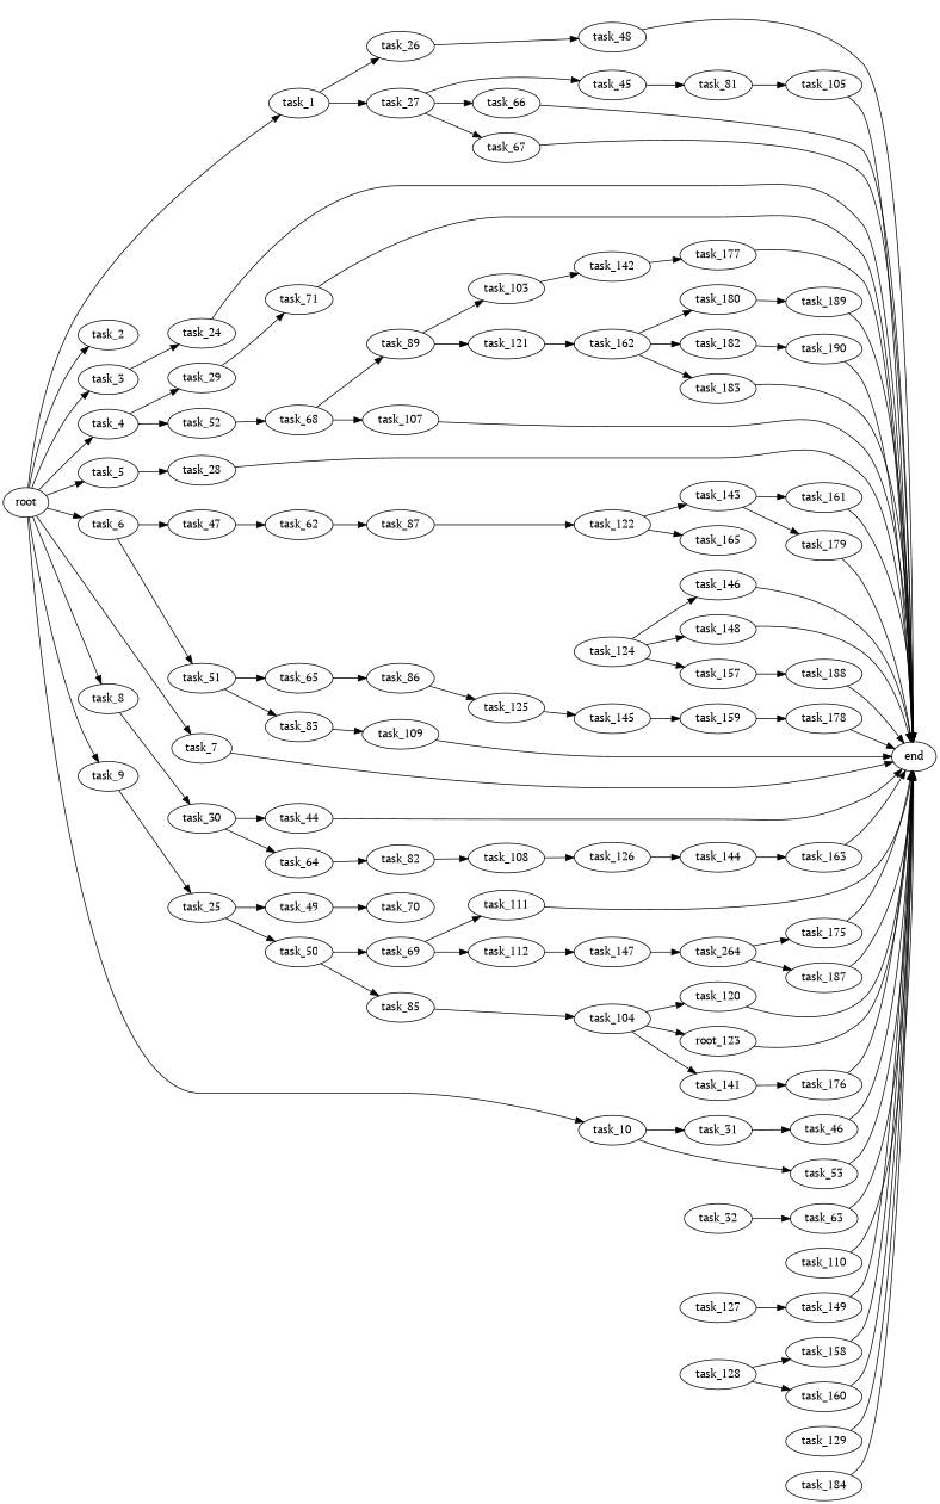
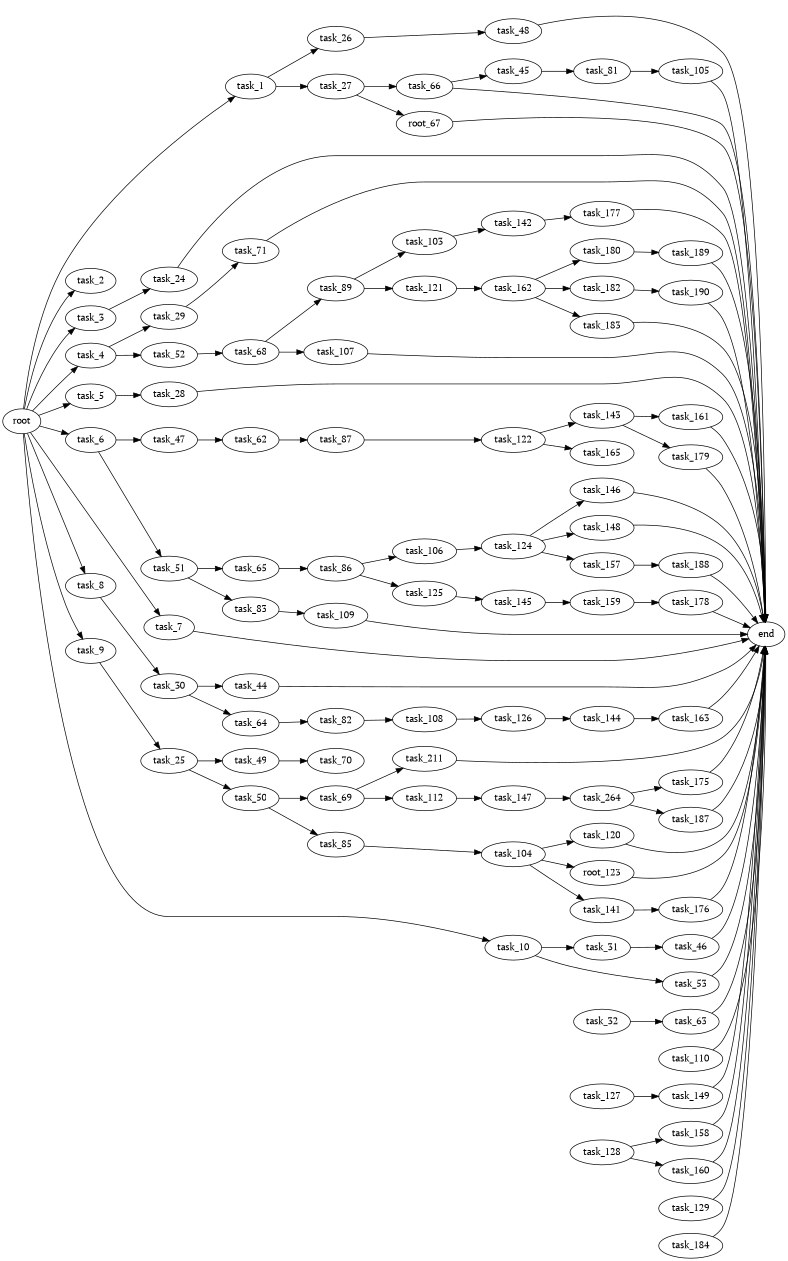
  digraph {
    fontname="PT Serif"
    rankdir=LR
    node [fontname="PT Serif"]
    edge [fontname="PT Serif"]
    root
    task_1
    task_2
    task_3
    task_4
    task_5
    task_6
    task_7
    task_8
    task_9
    task_10
    task_26
    task_27
    task_24
    task_29
    task_52
    task_28
    task_47
    task_51
    end
    task_30
    task_25
    task_31
    task_53
    task_48
    task_45
    task_66
-   task_67
+   task_67 [label=root_67]
    task_32
    task_63
    task_71
    task_68
    task_62
    task_65
    task_83
    task_44
    task_64
    task_49
    task_50
    task_46
    task_70
    task_69
    task_85
    task_81
    task_82
    task_105
    task_87
-   task_111
+   task_111 [label=task_211]
    task_112
    task_104
    task_86
    task_109
    task_89
    task_107
    task_122
    task_108
+   task_106
    task_125
    task_103
    task_121
    task_147
    task_126
    task_110
    task_127
    task_149
    task_120
    n67 [label=root_123]
    task_141
    task_124
    task_145
    task_143
    task_165
    task_128
    task_158
    task_160
    task_129
    task_142
    task_162
    task_177
    task_176
    task_146
    task_148
    task_157
    task_144
    n85 [label=task_264]
    task_180
    task_182
    task_183
    task_161
    task_179
    task_188
    task_159
    task_163
    task_178
    task_175
    task_187
    task_184
    task_189
    task_190
    root -> task_1
    root -> task_2
    root -> task_3
    root -> task_4
    root -> task_5
    root -> task_6
    root -> task_7
    root -> task_8
    root -> task_9
    root -> task_10
    task_1 -> task_26
    task_1 -> task_27
    task_3 -> task_24
    task_4 -> task_29
    task_4 -> task_52
    task_5 -> task_28
    task_6 -> task_47
    task_6 -> task_51
    task_7 -> end
    task_8 -> task_30
    task_9 -> task_25
    task_10 -> task_31
    task_10 -> task_53
    task_26 -> task_48
-   task_27 -> task_45
+   task_66 -> task_45
    task_27 -> task_66
    task_27 -> task_67
    task_24 -> end
    task_29 -> task_71
    task_52 -> task_68
    task_28 -> end
    task_47 -> task_62
    task_51 -> task_65
    task_51 -> task_83
    task_30 -> task_44
    task_30 -> task_64
    task_25 -> task_49
    task_25 -> task_50
    task_31 -> task_46
    task_53 -> end
    task_48 -> end
    task_45 -> task_81
    task_66 -> end
    task_67 -> end
    task_32 -> task_63
    task_63 -> end
    task_71 -> end
    task_68 -> task_89
    task_68 -> task_107
    task_62 -> task_87
    task_65 -> task_86
    task_83 -> task_109
    task_44 -> end
    task_64 -> task_82
    task_49 -> task_70
    task_50 -> task_69
    task_50 -> task_85
    task_46 -> end
    task_69 -> task_111
    task_69 -> task_112
    task_85 -> task_104
    task_81 -> task_105
    task_82 -> task_108
    task_105 -> end
    task_87 -> task_122
    task_111 -> end
    task_112 -> task_147
    task_104 -> task_120
    task_104 -> n67
    task_104 -> task_141
+   task_86 -> task_106
    task_86 -> task_125
    task_109 -> end
    task_89 -> task_103
    task_89 -> task_121
    task_107 -> end
    task_122 -> task_143
    task_122 -> task_165
    task_108 -> task_126
+   task_106 -> task_124
    task_125 -> task_145
    task_103 -> task_142
    task_121 -> task_162
    task_147 -> n85
    task_126 -> task_144
    task_110 -> end
    task_127 -> task_149
    task_149 -> end
    task_120 -> end
    n67 -> end
    task_141 -> task_176
    task_124 -> task_146
    task_124 -> task_148
    task_124 -> task_157
    task_145 -> task_159
    task_143 -> task_161
    task_143 -> task_179
    task_128 -> task_158
    task_128 -> task_160
    task_158 -> end
    task_160 -> end
    task_129 -> end
    task_142 -> task_177
    task_162 -> task_180
    task_162 -> task_182
    task_162 -> task_183
    task_177 -> end
    task_176 -> end
    task_146 -> end
    task_148 -> end
    task_157 -> task_188
    task_144 -> task_163
    n85 -> task_175
    n85 -> task_187
    task_180 -> task_189
    task_182 -> task_190
    task_183 -> end
    task_161 -> end
    task_179 -> end
    task_188 -> end
    task_159 -> task_178
    task_163 -> end
    task_178 -> end
    task_175 -> end
    task_187 -> end
    task_184 -> end
    task_189 -> end
    task_190 -> end
  }
